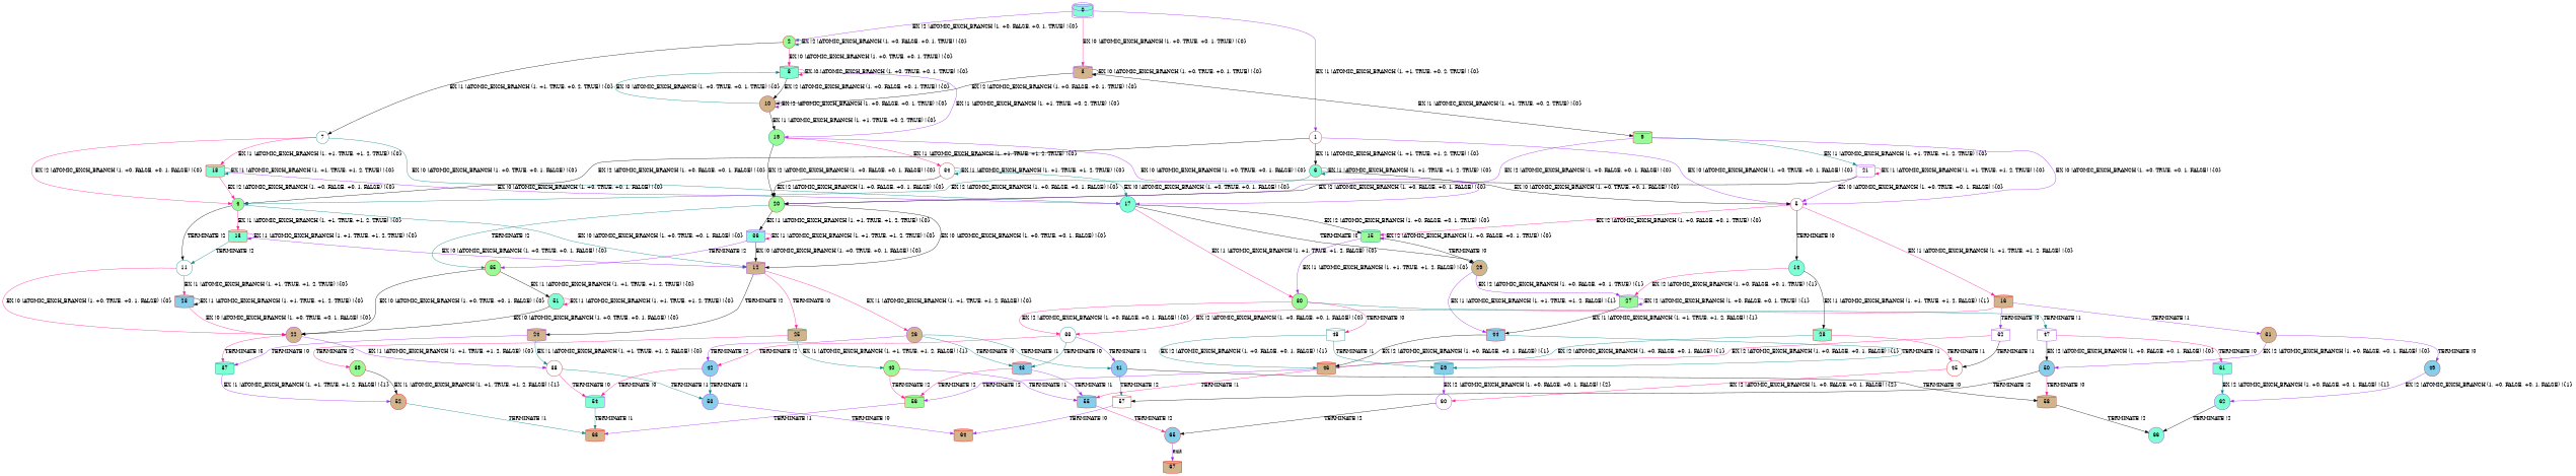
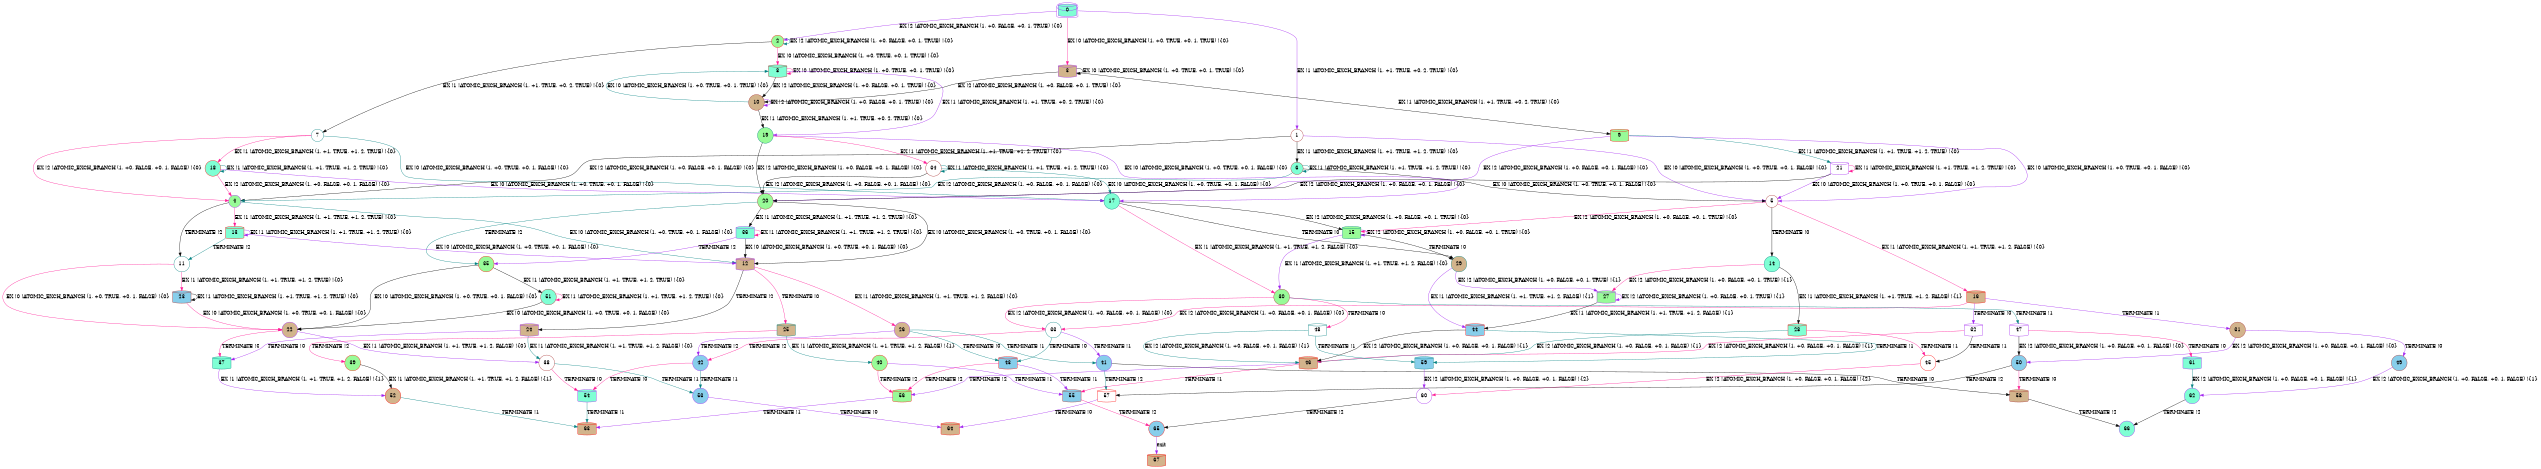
  digraph {
    node [color=purple fillcolor=tan shape=circle style=filled]
    edge [color=deeppink]
    0 [fillcolor=aquamarine peripheries=2 shape=cylinder]
    1 [color=brown fillcolor=white]
    2 [color=red fillcolor=palegreen]
    3 [shape=cylinder]
    4 [fillcolor=palegreen]
    5 [color=brown fillcolor=white]
    6 [color=brown fillcolor=aquamarine]
    7 [color=teal fillcolor=white]
    8 [color=brown fillcolor=aquamarine shape=cylinder]
    9 [color=red fillcolor=palegreen shape=cylinder]
    10 [color=brown]
    11 [color=teal fillcolor=white]
    12 [shape=cylinder]
    13 [color=red fillcolor=aquamarine shape=cylinder]
    14 [color=teal fillcolor=aquamarine]
    15 [color=teal fillcolor=palegreen shape=cylinder]
    16 [color=red shape=cylinder]
    17 [color=teal fillcolor=aquamarine]
-   18 [color=red fillcolor=aquamarine shape=cylinder]
+   18 [color=red fillcolor=aquamarine]
    19 [color=teal fillcolor=palegreen]
    20 [color=brown fillcolor=palegreen]
    21 [fillcolor=white shape=cylinder]
    22
    23 [color=brown fillcolor=skyblue shape=cylinder]
    24 [shape=cylinder]
    25 [color=teal shape=cylinder]
    26
    27 [fillcolor=palegreen shape=cylinder]
    28 [color=red fillcolor=aquamarine shape=cylinder]
    29 [color=teal]
    30 [color=brown fillcolor=palegreen]
    31 [color=brown]
    32 [fillcolor=white shape=cylinder]
    33 [color=teal fillcolor=white]
    34 [color=brown fillcolor=white]
    35 [color=red fillcolor=palegreen]
    36 [fillcolor=aquamarine shape=cylinder]
    37 [color=teal fillcolor=aquamarine shape=cylinder]
    38 [color=brown fillcolor=white]
    39 [color=red fillcolor=palegreen]
    40 [color=red fillcolor=palegreen]
    41 [fillcolor=skyblue]
    42 [fillcolor=skyblue]
    43 [color=red fillcolor=skyblue shape=cylinder]
    44 [color=red fillcolor=skyblue shape=cylinder]
    45 [color=red fillcolor=white]
    46 [color=red shape=cylinder]
    47 [fillcolor=white shape=cylinder]
    48 [color=teal fillcolor=white shape=cylinder]
    49 [color=brown fillcolor=skyblue]
    50 [color=brown fillcolor=skyblue]
    51 [color=brown fillcolor=aquamarine]
    52 [color=red]
    53 [fillcolor=skyblue]
    54 [fillcolor=aquamarine shape=cylinder]
    55 [color=brown fillcolor=skyblue shape=cylinder]
    56 [color=red fillcolor=palegreen shape=cylinder]
    57 [color=red fillcolor=white shape=cylinder]
    58 [color=brown shape=cylinder]
    59 [color=teal fillcolor=skyblue shape=cylinder]
    60 [fillcolor=white]
    61 [fillcolor=aquamarine shape=cylinder]
    62 [fillcolor=aquamarine]
    63 [color=red shape=cylinder]
    64 [color=red shape=cylinder]
    65 [color=red fillcolor=skyblue]
    66 [fillcolor=aquamarine]
    67 [color=red shape=cylinder]
    0 -> 1 [color=purple label="EX !1 !ATOMIC_EXCH_BRANCH (1, +1, TRUE, +0, 2, TRUE) !{0}"]
    0 -> 2 [color=purple label="EX !2 !ATOMIC_EXCH_BRANCH (1, +0, FALSE, +0, 1, TRUE) !{0}"]
    0 -> 3 [label="EX !0 !ATOMIC_EXCH_BRANCH (1, +0, TRUE, +0, 1, TRUE) !{0}"]
    1 -> 4 [color=black label="EX !2 !ATOMIC_EXCH_BRANCH (1, +0, FALSE, +0, 1, FALSE) !{0}"]
    1 -> 5 [color=purple label="EX !0 !ATOMIC_EXCH_BRANCH (1, +0, TRUE, +0, 1, FALSE) !{0}"]
    1 -> 6 [color=black label="EX !1 !ATOMIC_EXCH_BRANCH (1, +1, TRUE, +1, 2, TRUE) !{0}"]
    2 -> 2 [color=teal label="EX !2 !ATOMIC_EXCH_BRANCH (1, +0, FALSE, +0, 1, TRUE) !{0}"]
    2 -> 7 [color=black label="EX !1 !ATOMIC_EXCH_BRANCH (1, +1, TRUE, +0, 2, TRUE) !{0}"]
    2 -> 8 [label="EX !0 !ATOMIC_EXCH_BRANCH (1, +0, TRUE, +0, 1, TRUE) !{0}"]
    3 -> 3 [color=black label="EX !0 !ATOMIC_EXCH_BRANCH (1, +0, TRUE, +0, 1, TRUE) !{0}"]
    3 -> 9 [color=black label="EX !1 !ATOMIC_EXCH_BRANCH (1, +1, TRUE, +0, 2, TRUE) !{0}"]
    3 -> 10 [color=black label="EX !2 !ATOMIC_EXCH_BRANCH (1, +0, FALSE, +0, 1, TRUE) !{0}"]
    4 -> 11 [color=black label="TERMINATE !2"]
    4 -> 12 [color=teal label="EX !0 !ATOMIC_EXCH_BRANCH (1, +0, TRUE, +0, 1, FALSE) !{0}"]
    4 -> 13 [label="EX !1 !ATOMIC_EXCH_BRANCH (1, +1, TRUE, +1, 2, TRUE) !{0}"]
    5 -> 14 [color=black label="TERMINATE !0"]
    5 -> 15 [label="EX !2 !ATOMIC_EXCH_BRANCH (1, +0, FALSE, +0, 1, TRUE) !{0}"]
    5 -> 16 [label="EX !1 !ATOMIC_EXCH_BRANCH (1, +1, TRUE, +1, 2, FALSE) !{0}"]
    6 -> 4 [color=teal label="EX !2 !ATOMIC_EXCH_BRANCH (1, +0, FALSE, +0, 1, FALSE) !{0}"]
    6 -> 5 [color=black label="EX !0 !ATOMIC_EXCH_BRANCH (1, +0, TRUE, +0, 1, FALSE) !{0}"]
    6 -> 6 [color=teal label="EX !1 !ATOMIC_EXCH_BRANCH (1, +1, TRUE, +1, 2, TRUE) !{0}"]
    7 -> 4 [label="EX !2 !ATOMIC_EXCH_BRANCH (1, +0, FALSE, +0, 1, FALSE) !{0}"]
    7 -> 17 [color=teal label="EX !0 !ATOMIC_EXCH_BRANCH (1, +0, TRUE, +0, 1, FALSE) !{0}"]
    7 -> 18 [label="EX !1 !ATOMIC_EXCH_BRANCH (1, +1, TRUE, +1, 2, TRUE) !{0}"]
    8 -> 8 [label="EX !0 !ATOMIC_EXCH_BRANCH (1, +0, TRUE, +0, 1, TRUE) !{0}"]
    8 -> 10 [color=black label="EX !2 !ATOMIC_EXCH_BRANCH (1, +0, FALSE, +0, 1, TRUE) !{0}"]
    8 -> 19 [color=purple label="EX !1 !ATOMIC_EXCH_BRANCH (1, +1, TRUE, +0, 2, TRUE) !{0}"]
    9 -> 5 [color=purple label="EX !0 !ATOMIC_EXCH_BRANCH (1, +0, TRUE, +0, 1, FALSE) !{0}"]
    9 -> 20 [color=purple label="EX !2 !ATOMIC_EXCH_BRANCH (1, +0, FALSE, +0, 1, FALSE) !{0}"]
    9 -> 21 [color=teal label="EX !1 !ATOMIC_EXCH_BRANCH (1, +1, TRUE, +1, 2, TRUE) !{0}"]
    10 -> 8 [color=teal label="EX !0 !ATOMIC_EXCH_BRANCH (1, +0, TRUE, +0, 1, TRUE) !{0}"]
    10 -> 10 [color=purple label="EX !2 !ATOMIC_EXCH_BRANCH (1, +0, FALSE, +0, 1, TRUE) !{0}"]
    10 -> 19 [color=black label="EX !1 !ATOMIC_EXCH_BRANCH (1, +1, TRUE, +0, 2, TRUE) !{0}"]
    11 -> 22 [label="EX !0 !ATOMIC_EXCH_BRANCH (1, +0, TRUE, +0, 1, FALSE) !{0}"]
    11 -> 23 [label="EX !1 !ATOMIC_EXCH_BRANCH (1, +1, TRUE, +1, 2, TRUE) !{0}"]
    12 -> 24 [color=black label="TERMINATE !2"]
    12 -> 25 [label="TERMINATE !0"]
    12 -> 26 [label="EX !1 !ATOMIC_EXCH_BRANCH (1, +1, TRUE, +1, 2, FALSE) !{0}"]
    13 -> 11 [color=teal label="TERMINATE !2"]
    13 -> 12 [color=purple label="EX !0 !ATOMIC_EXCH_BRANCH (1, +0, TRUE, +0, 1, FALSE) !{0}"]
    13 -> 13 [color=purple label="EX !1 !ATOMIC_EXCH_BRANCH (1, +1, TRUE, +1, 2, TRUE) !{0}"]
    14 -> 27 [label="EX !2 !ATOMIC_EXCH_BRANCH (1, +0, FALSE, +0, 1, TRUE) !{1}"]
    14 -> 28 [color=black label="EX !1 !ATOMIC_EXCH_BRANCH (1, +1, TRUE, +1, 2, FALSE) !{1}"]
    15 -> 15 [color=purple label="EX !2 !ATOMIC_EXCH_BRANCH (1, +0, FALSE, +0, 1, TRUE) !{0}"]
    15 -> 29 [color=black label="TERMINATE !0"]
    15 -> 30 [color=purple label="EX !1 !ATOMIC_EXCH_BRANCH (1, +1, TRUE, +1, 2, FALSE) !{0}"]
    16 -> 31 [color=purple label="TERMINATE !1"]
    16 -> 32 [color=purple label="TERMINATE !0"]
    16 -> 33 [label="EX !2 !ATOMIC_EXCH_BRANCH (1, +0, FALSE, +0, 1, FALSE) !{0}"]
    17 -> 15 [color=black label="EX !2 !ATOMIC_EXCH_BRANCH (1, +0, FALSE, +0, 1, TRUE) !{0}"]
    17 -> 29 [color=black label="TERMINATE !0"]
    17 -> 30 [label="EX !1 !ATOMIC_EXCH_BRANCH (1, +1, TRUE, +1, 2, FALSE) !{0}"]
    18 -> 4 [label="EX !2 !ATOMIC_EXCH_BRANCH (1, +0, FALSE, +0, 1, FALSE) !{0}"]
    18 -> 17 [color=purple label="EX !0 !ATOMIC_EXCH_BRANCH (1, +0, TRUE, +0, 1, FALSE) !{0}"]
    18 -> 18 [color=teal label="EX !1 !ATOMIC_EXCH_BRANCH (1, +1, TRUE, +1, 2, TRUE) !{0}"]
    19 -> 17 [color=purple label="EX !0 !ATOMIC_EXCH_BRANCH (1, +0, TRUE, +0, 1, FALSE) !{0}"]
    19 -> 20 [color=black label="EX !2 !ATOMIC_EXCH_BRANCH (1, +0, FALSE, +0, 1, FALSE) !{0}"]
    19 -> 34 [label="EX !1 !ATOMIC_EXCH_BRANCH (1, +1, TRUE, +1, 2, TRUE) !{0}"]
    20 -> 12 [color=black label="EX !0 !ATOMIC_EXCH_BRANCH (1, +0, TRUE, +0, 1, FALSE) !{0}"]
    20 -> 35 [color=teal label="TERMINATE !2"]
    20 -> 36 [color=black label="EX !1 !ATOMIC_EXCH_BRANCH (1, +1, TRUE, +1, 2, TRUE) !{0}"]
    21 -> 5 [color=purple label="EX !0 !ATOMIC_EXCH_BRANCH (1, +0, TRUE, +0, 1, FALSE) !{0}"]
    21 -> 20 [color=black label="EX !2 !ATOMIC_EXCH_BRANCH (1, +0, FALSE, +0, 1, FALSE) !{0}"]
    21 -> 21 [label="EX !1 !ATOMIC_EXCH_BRANCH (1, +1, TRUE, +1, 2, TRUE) !{0}"]
    22 -> 37 [label="TERMINATE !0"]
    22 -> 38 [color=purple label="EX !1 !ATOMIC_EXCH_BRANCH (1, +1, TRUE, +1, 2, FALSE) !{0}"]
    23 -> 22 [label="EX !0 !ATOMIC_EXCH_BRANCH (1, +0, TRUE, +0, 1, FALSE) !{0}"]
    23 -> 23 [color=black label="EX !1 !ATOMIC_EXCH_BRANCH (1, +1, TRUE, +1, 2, TRUE) !{0}"]
    24 -> 37 [color=purple label="TERMINATE !0"]
    24 -> 38 [color=teal label="EX !1 !ATOMIC_EXCH_BRANCH (1, +1, TRUE, +1, 2, FALSE) !{0}"]
    25 -> 39 [label="TERMINATE !2"]
    25 -> 40 [color=teal label="EX !1 !ATOMIC_EXCH_BRANCH (1, +1, TRUE, +1, 2, FALSE) !{1}"]
    26 -> 41 [color=teal label="TERMINATE !1"]
    26 -> 42 [color=purple label="TERMINATE !2"]
    26 -> 43 [color=teal label="TERMINATE !0"]
    27 -> 27 [color=purple label="EX !2 !ATOMIC_EXCH_BRANCH (1, +0, FALSE, +0, 1, TRUE) !{1}"]
    27 -> 44 [color=black label="EX !1 !ATOMIC_EXCH_BRANCH (1, +1, TRUE, +1, 2, FALSE) !{1}"]
    28 -> 45 [label="TERMINATE !1"]
    28 -> 46 [color=teal label="EX !2 !ATOMIC_EXCH_BRANCH (1, +0, FALSE, +0, 1, FALSE) !{1}"]
    29 -> 27 [color=purple label="EX !2 !ATOMIC_EXCH_BRANCH (1, +0, FALSE, +0, 1, TRUE) !{1}"]
    29 -> 44 [color=purple label="EX !1 !ATOMIC_EXCH_BRANCH (1, +1, TRUE, +1, 2, FALSE) !{1}"]
    30 -> 33 [label="EX !2 !ATOMIC_EXCH_BRANCH (1, +0, FALSE, +0, 1, FALSE) !{0}"]
    30 -> 47 [color=teal label="TERMINATE !1"]
    30 -> 48 [label="TERMINATE !0"]
    31 -> 49 [color=purple label="TERMINATE !0"]
    31 -> 50 [color=purple label="EX !2 !ATOMIC_EXCH_BRANCH (1, +0, FALSE, +0, 1, FALSE) !{0}"]
    32 -> 45 [color=black label="TERMINATE !1"]
    32 -> 46 [label="EX !2 !ATOMIC_EXCH_BRANCH (1, +0, FALSE, +0, 1, FALSE) !{1}"]
    33 -> 41 [color=purple label="TERMINATE !1"]
    33 -> 42 [label="TERMINATE !2"]
    33 -> 43 [color=teal label="TERMINATE !0"]
    34 -> 17 [color=teal label="EX !0 !ATOMIC_EXCH_BRANCH (1, +0, TRUE, +0, 1, FALSE) !{0}"]
    34 -> 20 [color=black label="EX !2 !ATOMIC_EXCH_BRANCH (1, +0, FALSE, +0, 1, FALSE) !{0}"]
    34 -> 34 [color=teal label="EX !1 !ATOMIC_EXCH_BRANCH (1, +1, TRUE, +1, 2, TRUE) !{0}"]
    35 -> 22 [color=black label="EX !0 !ATOMIC_EXCH_BRANCH (1, +0, TRUE, +0, 1, FALSE) !{0}"]
    35 -> 51 [color=black label="EX !1 !ATOMIC_EXCH_BRANCH (1, +1, TRUE, +1, 2, TRUE) !{0}"]
    36 -> 12 [color=black label="EX !0 !ATOMIC_EXCH_BRANCH (1, +0, TRUE, +0, 1, FALSE) !{0}"]
    36 -> 35 [color=purple label="TERMINATE !2"]
    36 -> 36 [label="EX !1 !ATOMIC_EXCH_BRANCH (1, +1, TRUE, +1, 2, TRUE) !{0}"]
    37 -> 52 [color=purple label="EX !1 !ATOMIC_EXCH_BRANCH (1, +1, TRUE, +1, 2, FALSE) !{1}"]
    38 -> 53 [color=teal label="TERMINATE !1"]
    38 -> 54 [label="TERMINATE !0"]
    39 -> 52 [color=black label="EX !1 !ATOMIC_EXCH_BRANCH (1, +1, TRUE, +1, 2, FALSE) !{1}"]
    40 -> 55 [color=purple label="TERMINATE !1"]
    40 -> 56 [label="TERMINATE !2"]
    41 -> 57 [color=teal label="TERMINATE !2"]
    41 -> 58 [color=black label="TERMINATE !0"]
    42 -> 53 [color=teal label="TERMINATE !1"]
    42 -> 54 [label="TERMINATE !0"]
    43 -> 55 [color=purple label="TERMINATE !1"]
    43 -> 56 [label="TERMINATE !2"]
    44 -> 46 [color=black label="EX !2 !ATOMIC_EXCH_BRANCH (1, +0, FALSE, +0, 1, FALSE) !{1}"]
    44 -> 59 [color=teal label="TERMINATE !1"]
    45 -> 60 [label="EX !2 !ATOMIC_EXCH_BRANCH (1, +0, FALSE, +0, 1, FALSE) !{2}"]
    46 -> 55 [label="TERMINATE !1"]
    46 -> 56 [color=purple label="TERMINATE !2"]
    47 -> 50 [color=black label="EX !2 !ATOMIC_EXCH_BRANCH (1, +0, FALSE, +0, 1, FALSE) !{0}"]
    47 -> 61 [label="TERMINATE !0"]
    48 -> 46 [color=teal label="EX !2 !ATOMIC_EXCH_BRANCH (1, +0, FALSE, +0, 1, FALSE) !{1}"]
    48 -> 59 [color=teal label="TERMINATE !1"]
    49 -> 62 [color=purple label="EX !2 !ATOMIC_EXCH_BRANCH (1, +0, FALSE, +0, 1, FALSE) !{1}"]
    50 -> 57 [color=black label="TERMINATE !2"]
    50 -> 58 [label="TERMINATE !0"]
    51 -> 22 [color=black label="EX !0 !ATOMIC_EXCH_BRANCH (1, +0, TRUE, +0, 1, FALSE) !{0}"]
    51 -> 51 [label="EX !1 !ATOMIC_EXCH_BRANCH (1, +1, TRUE, +1, 2, TRUE) !{0}"]
    52 -> 63 [color=teal label="TERMINATE !1"]
    53 -> 64 [color=purple label="TERMINATE !0"]
    54 -> 63 [color=teal label="TERMINATE !1"]
    55 -> 65 [label="TERMINATE !2"]
    56 -> 63 [color=purple label="TERMINATE !1"]
    57 -> 64 [color=purple label="TERMINATE !0"]
    58 -> 66 [color=black label="TERMINATE !2"]
    59 -> 60 [color=purple label="EX !2 !ATOMIC_EXCH_BRANCH (1, +0, FALSE, +0, 1, FALSE) !{2}"]
    60 -> 65 [color=black label="TERMINATE !2"]
    61 -> 62 [color=teal label="EX !2 !ATOMIC_EXCH_BRANCH (1, +0, FALSE, +0, 1, FALSE) !{1}"]
    62 -> 66 [color=black label="TERMINATE !2"]
    65 -> 67 [color=purple label=exit]
  }
